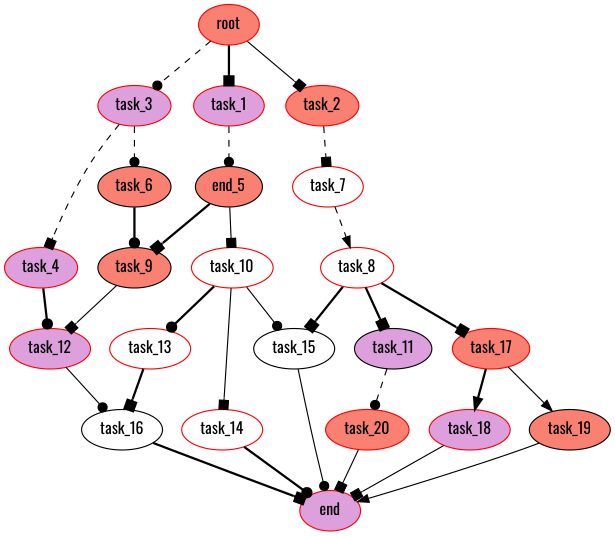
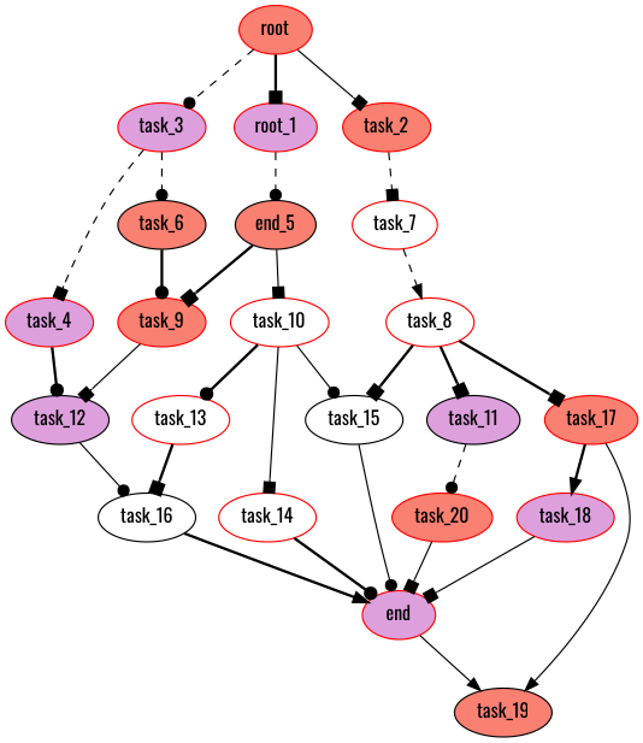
  digraph {
    fontname=Oswald
    node [color=red fillcolor=salmon fontname=Oswald style=filled]
    edge [arrowhead=box fontname=Oswald style=bold]
-   task_1 [fillcolor=plum]
+   task_1 [fillcolor=plum label=root_1]
    root
    task_2
    task_3 [fillcolor=plum]
    n5 [color=black label=end_5]
    task_7 [fillcolor=white]
    task_4 [fillcolor=plum]
    task_6 [color=black]
-   task_9 [color=black]
+   task_9
    task_10 [fillcolor=white]
    task_8 [fillcolor=white]
-   task_12 [fillcolor=plum]
+   task_12 [color=black fillcolor=plum]
    task_16 [color=black fillcolor=white]
    task_15 [color=black fillcolor=white]
    task_13 [fillcolor=white]
    task_14 [fillcolor=white]
    task_11 [color=black fillcolor=plum]
    task_17
    task_20
    end [fillcolor=plum]
    task_18 [fillcolor=plum]
    task_19 [color=black]
    task_1 -> n5 [arrowhead=dot style=dashed]
    root -> task_1
    root -> task_2 [style=solid]
    root -> task_3 [arrowhead=dot style=dashed]
    task_2 -> task_7 [style=dashed]
    task_3 -> task_4 [style=dashed]
    task_3 -> task_6 [arrowhead=dot style=dashed]
    n5 -> task_9
    n5 -> task_10 [style=solid]
    task_7 -> task_8 [arrowhead=normal style=dashed]
    task_4 -> task_12 [arrowhead=dot]
    task_6 -> task_9 [arrowhead=dot]
    task_9 -> task_12 [style=solid]
    task_10 -> task_15 [arrowhead=dot style=solid]
    task_10 -> task_13 [arrowhead=dot]
    task_10 -> task_14 [style=solid]
    task_8 -> task_15
    task_8 -> task_11
    task_8 -> task_17
    task_12 -> task_16 [arrowhead=dot style=solid]
-   task_16 -> end
+   task_16 -> end [arrowhead=normal]
    task_15 -> end [arrowhead=dot style=solid]
    task_13 -> task_16
    task_14 -> end [arrowhead=dot]
    task_11 -> task_20 [arrowhead=dot style=dashed]
    task_17 -> task_18 [arrowhead=normal]
    task_17 -> task_19 [arrowhead=normal style=solid]
    task_20 -> end [style=solid]
    task_18 -> end [style=solid]
-   task_19 -> end [arrowhead=normal style=solid]
+   end -> task_19 [arrowhead=normal style=solid]
  }
